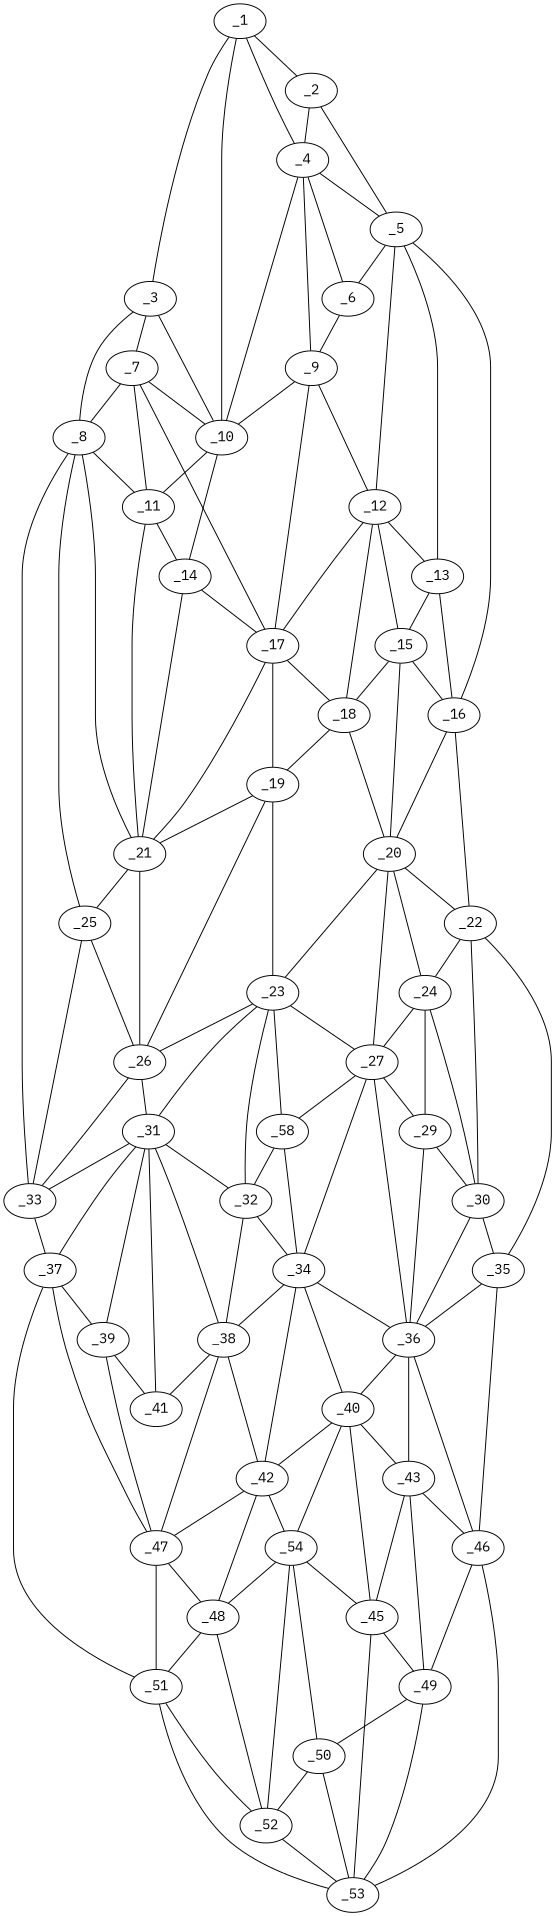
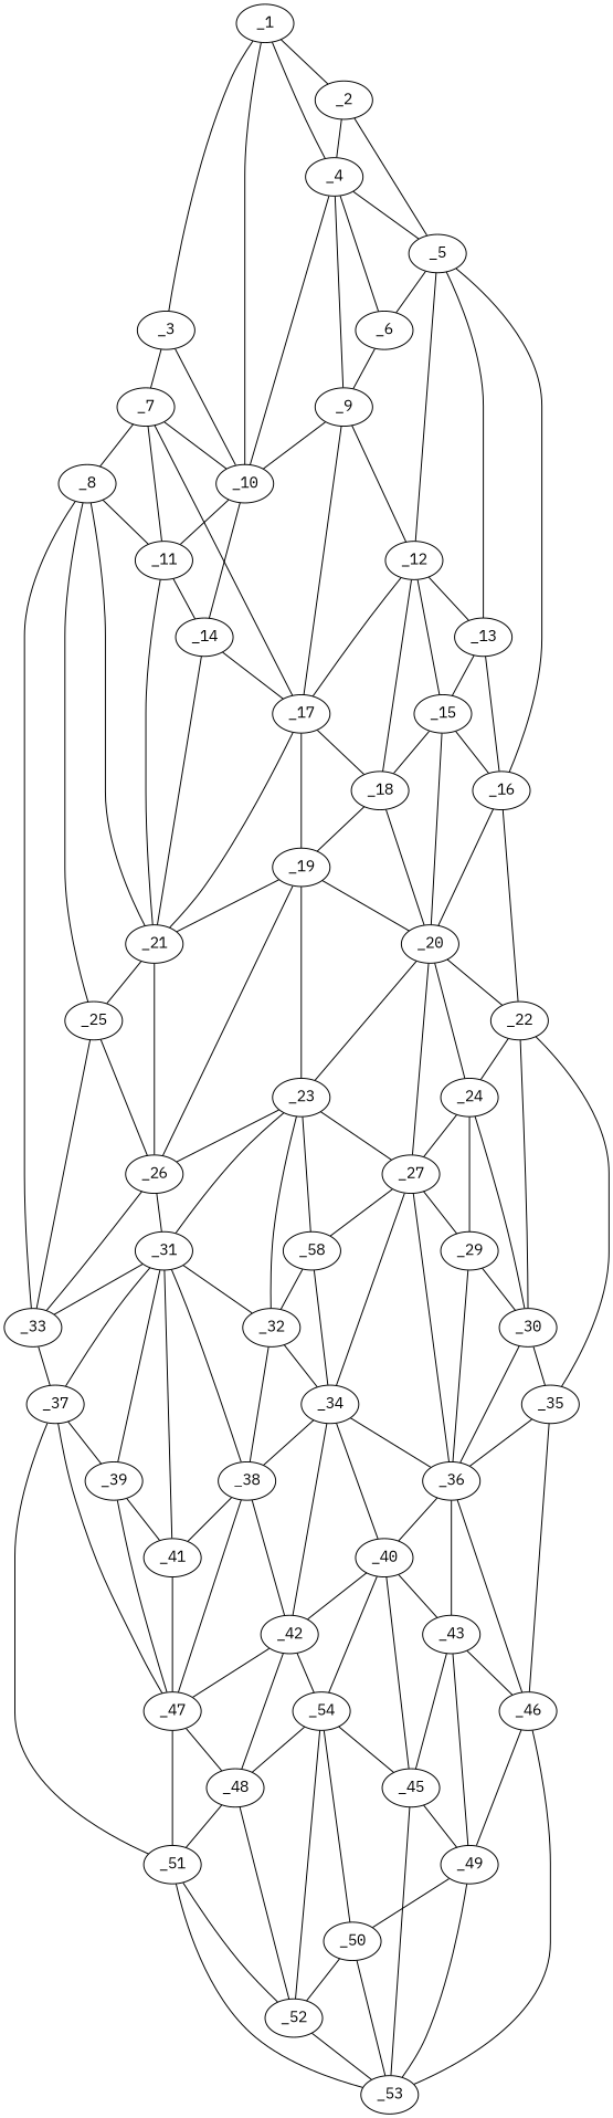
  graph {
    fontname="IBM Plex Mono"
    node [fontname="IBM Plex Mono" x=38 y=76]
    edge [fontname="IBM Plex Mono" valence=2]
    _1 [x=12 y=49]
    _2 [x=14 y=67]
    _3 [x=19 y=40]
    _4 [x=23 y=65]
    _10 [x=35 y=50]
    _5 [x=27]
    _6 [x=29 y=69]
    _12 [y=72]
    _13 [y=82]
    _16 [x=42 y=85]
    _7 [x=31 y=41]
    _8 [x=32 y=27]
    _9 [x=32 y=69]
    _11 [y=41]
    _14 [x=40 y=47]
    _17 [x=43 y=53]
    _15 [x=42 y=77]
    _18 [x=44 y=71]
    _20 [x=51 y=77]
    _22 [x=59 y=95]
    _21 [x=53 y=31]
    _25 [x=69 y=28]
    _33 [x=80 y=24]
    _19 [x=50 y=59]
    _26 [x=69 y=38]
    _37 [x=90 y=30]
    _23 [x=60 y=61]
    _24 [x=67 y=87]
    _27 [x=71 y=73]
    _30 [x=78 y=95]
    _35 [x=82 y=100]
    _31 [x=79 y=45]
    _39 [x=93 y=37]
    _47 [x=107 y=46]
    _51 [x=120 y=54]
    n36 [label=_58 x=72 y=64]
    _32 [x=79 y=58]
    _29 [x=74 y=88]
    _34 [x=80 y=68]
    _36 [x=86 y=86]
    _46 [x=103 y=93]
    _38 [x=92 y=53]
    _41 [x=96 y=43]
    _40 [x=93]
    _42 [x=98 y=59]
    _43 [x=100 y=80]
    _49 [x=114 y=80]
    _53 [x=123 y=84]
    n49 [label=_54 x=101 y=68]
    _45 [x=101 y=73]
    _48 [x=111 y=53]
    _52 [x=120 y=61]
    _50 [x=119]
    _1 -- _2 [valence=1]
    _1 -- _3 [valence=1]
    _1 -- _4 [valence=1]
    _1 -- _10
    _2 -- _4
    _2 -- _5
    _3 -- _10
    _3 -- _7
-   _3 -- _8 [valence=1]
    _4 -- _10
    _4 -- _5 [valence=1]
    _4 -- _6
    _4 -- _9
    _10 -- _11
    _10 -- _14
    _5 -- _6 [valence=1]
    _5 -- _12
    _5 -- _13
    _5 -- _16 [valence=1]
    _6 -- _9
    _12 -- _13
    _12 -- _17
    _12 -- _15
    _12 -- _18 [valence=1]
    _13 -- _16
    _13 -- _15
    _16 -- _20 [valence=1]
    _16 -- _22 [valence=1]
    _7 -- _10
    _7 -- _8
    _7 -- _11
    _7 -- _17
    _8 -- _11 [valence=1]
    _8 -- _21
    _8 -- _25 [valence=1]
    _8 -- _33 [valence=1]
    _9 -- _10
    _9 -- _12 [valence=1]
    _9 -- _17 [valence=1]
    _11 -- _14
    _11 -- _21
    _14 -- _17
    _14 -- _21
    _17 -- _18
    _17 -- _21
    _17 -- _19
    _15 -- _16 [valence=1]
    _15 -- _18
    _15 -- _20
    _18 -- _20
    _18 -- _19
    _20 -- _22
    _20 -- _23
    _20 -- _24 [valence=1]
    _20 -- _27
    _22 -- _24
    _22 -- _30
    _22 -- _35 [valence=1]
    _21 -- _25
    _21 -- _26 [valence=1]
    _25 -- _33 [valence=1]
    _25 -- _26
    _33 -- _37 [valence=1]
+   _19 -- _20
    _19 -- _21
    _19 -- _26
    _19 -- _23
    _26 -- _33
    _26 -- _31
    _37 -- _39
    _37 -- _47 [valence=1]
    _37 -- _51 [valence=1]
    _23 -- _26 [valence=1]
    _23 -- _27 [valence=1]
    _23 -- _31
    _23 -- n36
    _23 -- _32 [valence=1]
    _24 -- _27
    _24 -- _30
    _24 -- _29
    _27 -- n36
    _27 -- _29 [valence=1]
    _27 -- _34
    _27 -- _36 [valence=1]
    _30 -- _35
    _30 -- _36
    _35 -- _36 [valence=1]
    _35 -- _46 [valence=1]
    _31 -- _33
    _31 -- _37
    _31 -- _39 [valence=1]
    _31 -- _32 [valence=1]
    _31 -- _38
    _31 -- _41
    _39 -- _47
    _39 -- _41 [valence=1]
    _47 -- _51
    _47 -- _48
    _51 -- _53 [valence=1]
    _51 -- _52 [valence=1]
    n36 -- _32 [valence=1]
    n36 -- _34 [valence=1]
    _32 -- _34
    _32 -- _38
    _29 -- _30 [valence=1]
    _29 -- _36
    _34 -- _36
    _34 -- _38 [valence=1]
    _34 -- _40 [valence=1]
    _34 -- _42
    _36 -- _46
    _36 -- _40
    _36 -- _43
    _46 -- _49 [valence=1]
    _46 -- _53 [valence=1]
    _38 -- _47
    _38 -- _41 [valence=1]
    _38 -- _42
+   _41 -- _47
    _40 -- _42
    _40 -- _43 [valence=1]
    _40 -- n49
    _40 -- _45
    _42 -- _47
    _42 -- n49
    _42 -- _48
    _43 -- _46 [valence=1]
    _43 -- _49
    _43 -- _45 [valence=1]
    _49 -- _53
    _49 -- _50
    n49 -- _45
    n49 -- _48 [valence=1]
    n49 -- _52
    n49 -- _50 [valence=1]
    _45 -- _49
    _45 -- _53
    _48 -- _51
    _48 -- _52
    _52 -- _53
    _50 -- _53
    _50 -- _52
  }
